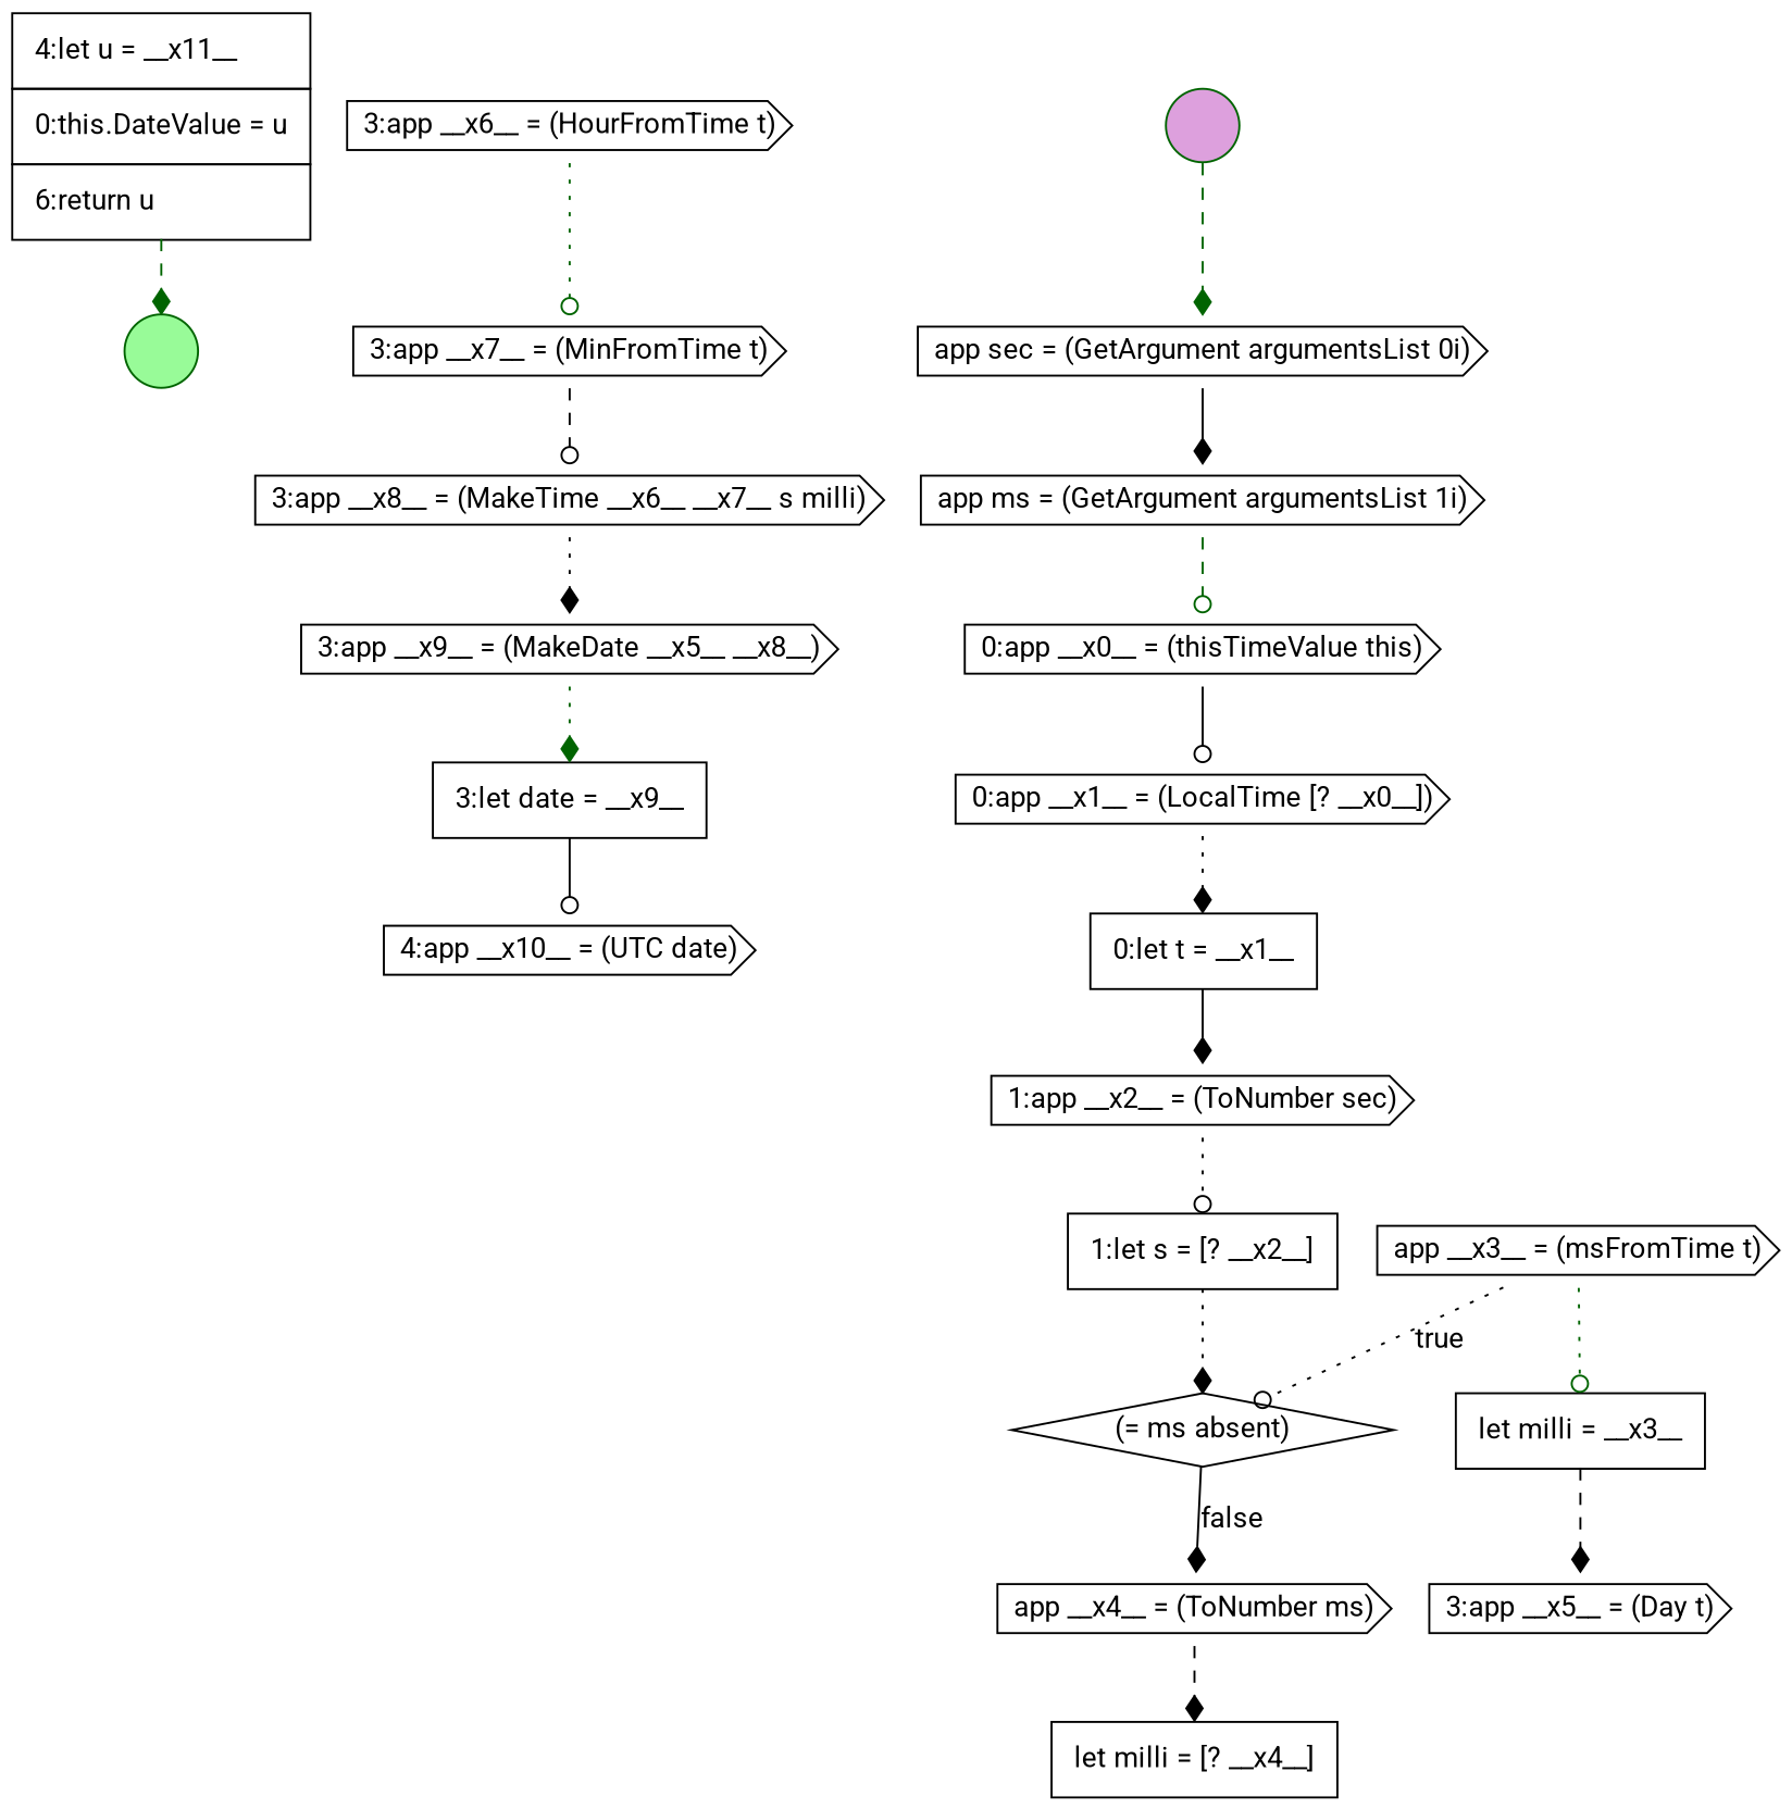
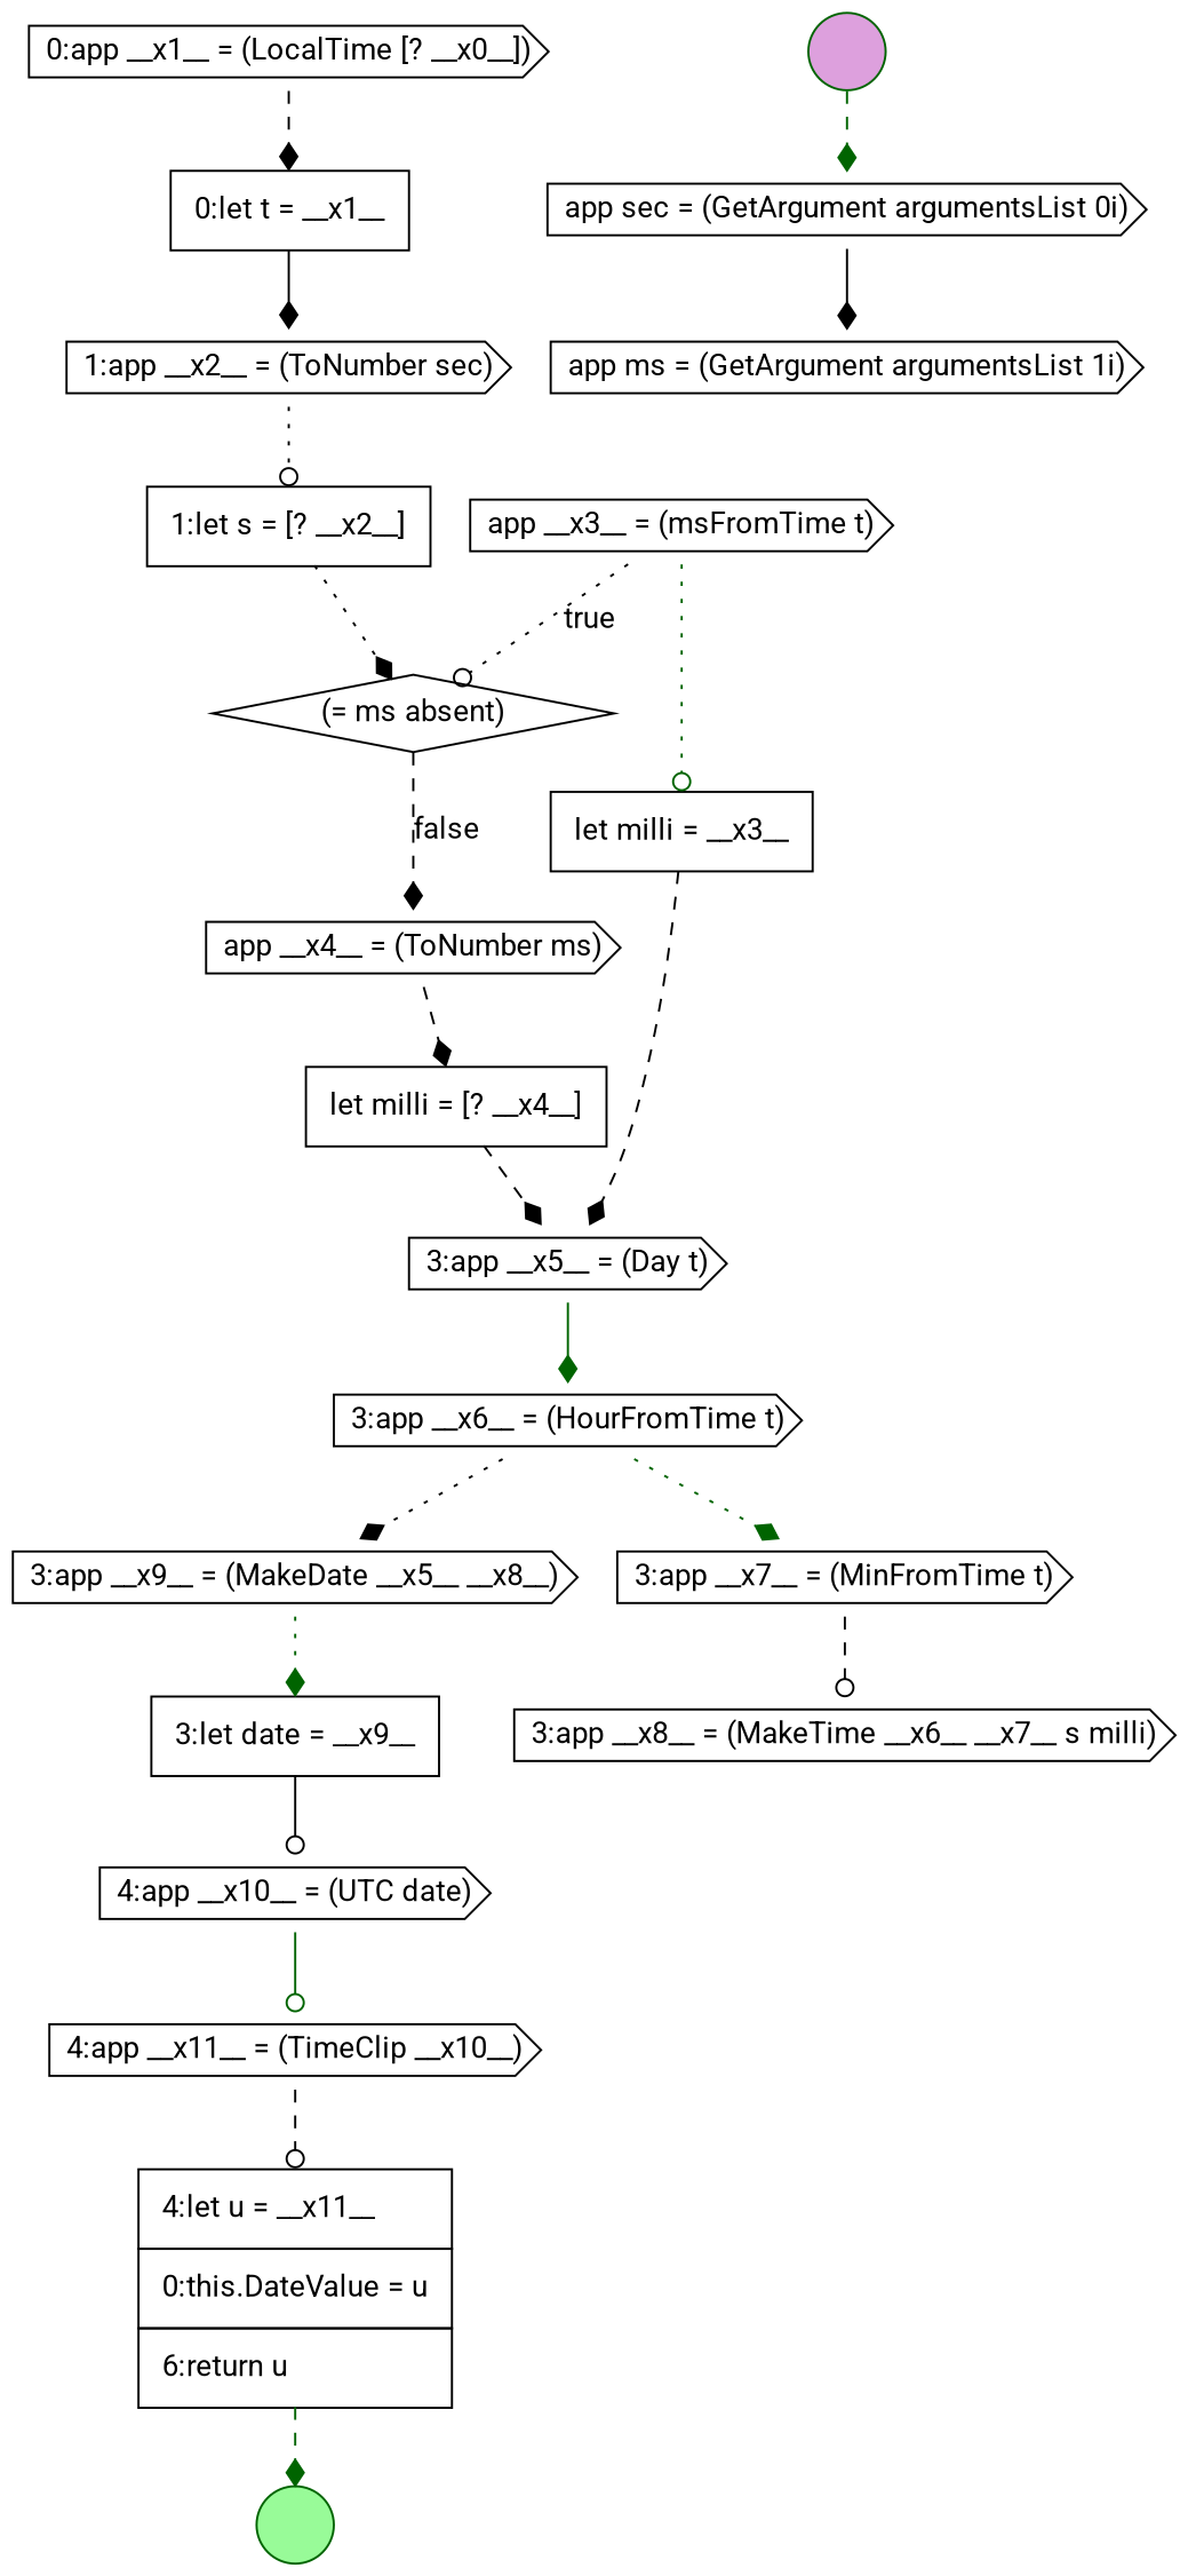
  digraph {
    fontname=Roboto
    node [color=black fillcolor=white fontname=Roboto shape=cds style=filled]
    edge [arrowhead=diamond color=black fontname=Roboto style=dashed]
    n1 [label=<<font color="black">     <table border="0" cellborder="1" cellspacing="0" cellpadding="10">       <tr><td align="left">4:let u = __x11__</td></tr>       <tr><td align="left">0:this.DateValue = u</td></tr>       <tr><td align="left">6:return u</td></tr>     </table>   </font>> margin=0 shape=none]
    n2 [color=darkgreen fillcolor=palegreen label=" " shape=circle]
    n3 [label=<<font color="black">3:app __x8__ = (MakeTime __x6__ __x7__ s milli)</font>>]
    n4 [label=<<font color="black">3:app __x9__ = (MakeDate __x5__ __x8__)</font>>]
    n5 [label=<<font color="black">     <table border="0" cellborder="1" cellspacing="0" cellpadding="10">       <tr><td align="left">3:let date = __x9__</td></tr>     </table>   </font>> margin=0 shape=none]
    n6 [label=<<font color="black">     <table border="0" cellborder="1" cellspacing="0" cellpadding="10">       <tr><td align="left">let milli = [? __x4__]</td></tr>     </table>   </font>> margin=0 shape=none]
    n7 [label=<<font color="black">3:app __x5__ = (Day t)</font>>]
    n8 [label=<<font color="black">3:app __x6__ = (HourFromTime t)</font>>]
    n9 [label=<<font color="black">     <table border="0" cellborder="1" cellspacing="0" cellpadding="10">       <tr><td align="left">let milli = __x3__</td></tr>     </table>   </font>> margin=0 shape=none]
    n10 [label=<<font color="black">app sec = (GetArgument argumentsList 0i)</font>>]
    n11 [label=<<font color="black">app ms = (GetArgument argumentsList 1i)</font>>]
-   n12 [label=<<font color="black">0:app __x0__ = (thisTimeValue this)</font>>]
    n13 [label=<<font color="black">     <table border="0" cellborder="1" cellspacing="0" cellpadding="10">       <tr><td align="left">1:let s = [? __x2__]</td></tr>     </table>   </font>> margin=0 shape=none]
    n14 [label=<<font color="black">(= ms absent)</font>> shape=diamond]
    n15 [label=<<font color="black">app __x4__ = (ToNumber ms)</font>>]
    n16 [label=<<font color="black">3:app __x7__ = (MinFromTime t)</font>>]
    n17 [label=<<font color="black">4:app __x10__ = (UTC date)</font>>]
+   n18 [label=<<font color="black">4:app __x11__ = (TimeClip __x10__)</font>>]
    n19 [label=<<font color="black">0:app __x1__ = (LocalTime [? __x0__])</font>>]
    n20 [label=<<font color="black">     <table border="0" cellborder="1" cellspacing="0" cellpadding="10">       <tr><td align="left">0:let t = __x1__</td></tr>     </table>   </font>> margin=0 shape=none]
    n21 [label=<<font color="black">1:app __x2__ = (ToNumber sec)</font>>]
    n22 [label=<<font color="black">app __x3__ = (msFromTime t)</font>>]
    n23 [color=darkgreen fillcolor=plum label=" " shape=circle]
    n1 -> n2 [color=darkgreen]
-   n3 -> n4 [style=dotted]
+   n8 -> n4 [style=dotted]
    n4 -> n5 [color=darkgreen style=dotted]
    n5 -> n17 [arrowhead=odot style=solid]
-   n8 -> n16 [arrowhead=odot color=darkgreen style=dotted]
+   n6 -> n7
+   n7 -> n8 [color=darkgreen style=solid]
+   n8 -> n16 [color=darkgreen style=dotted]
    n9 -> n7
    n10 -> n11 [style=solid]
-   n11 -> n12 [arrowhead=odot color=darkgreen]
-   n12 -> n19 [arrowhead=odot style=solid]
    n13 -> n14 [style=dotted]
-   n14 -> n15 [label=<<font color="black">false</font>> style=solid]
+   n14 -> n15 [label=<<font color="black">false</font>>]
    n15 -> n6
    n16 -> n3 [arrowhead=odot]
-   n19 -> n20 [style=dotted]
+   n17 -> n18 [arrowhead=odot color=darkgreen style=solid]
+   n18 -> n1 [arrowhead=odot]
+   n19 -> n20
    n20 -> n21 [style=solid]
    n21 -> n13 [arrowhead=odot style=dotted]
    n22 -> n9 [arrowhead=odot color=darkgreen style=dotted]
    n22 -> n14 [arrowhead=odot label=<<font color="black">true</font>> style=dotted]
    n23 -> n10 [color=darkgreen]
  }
